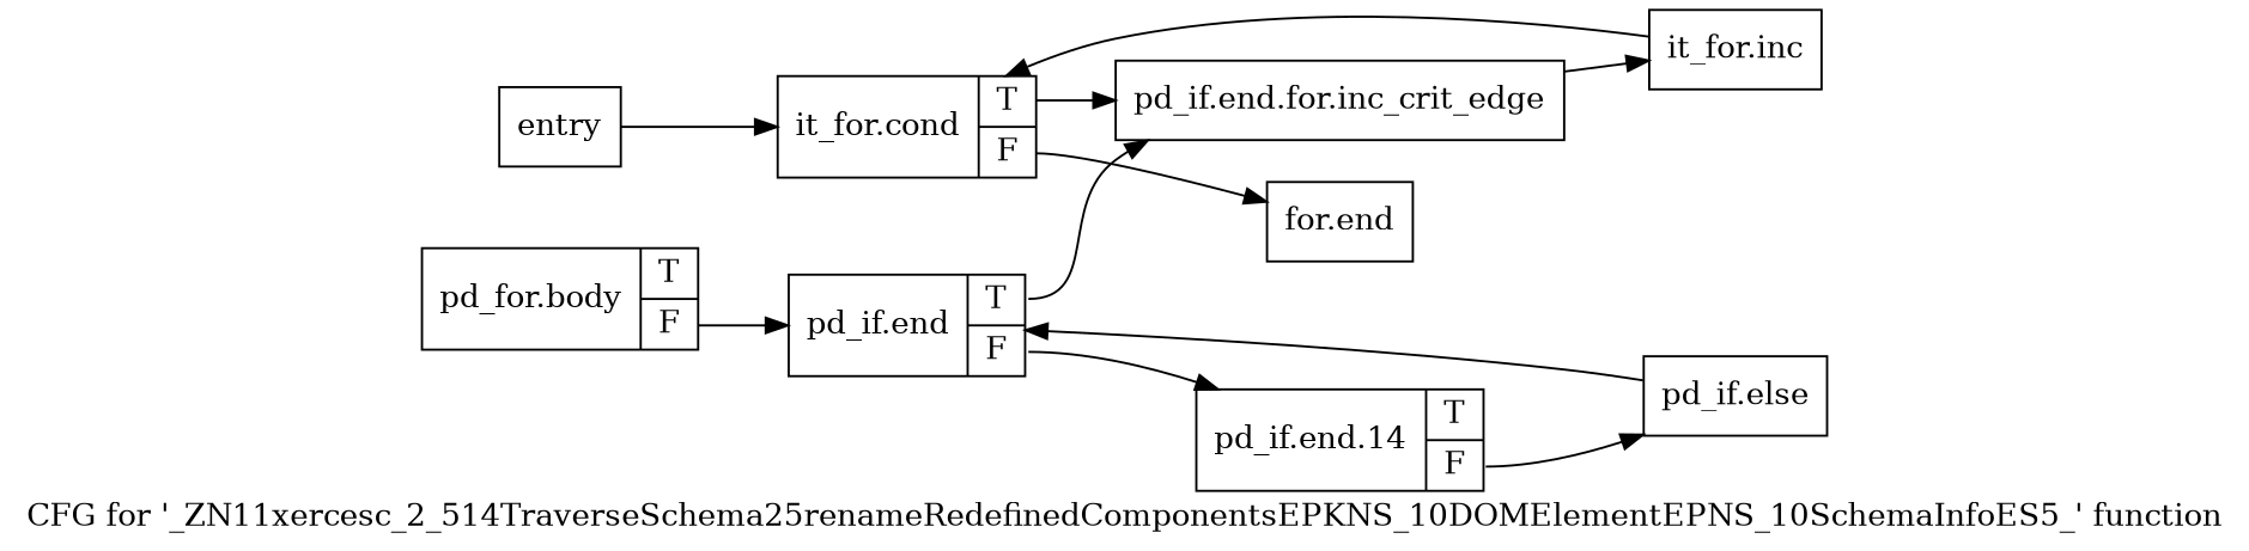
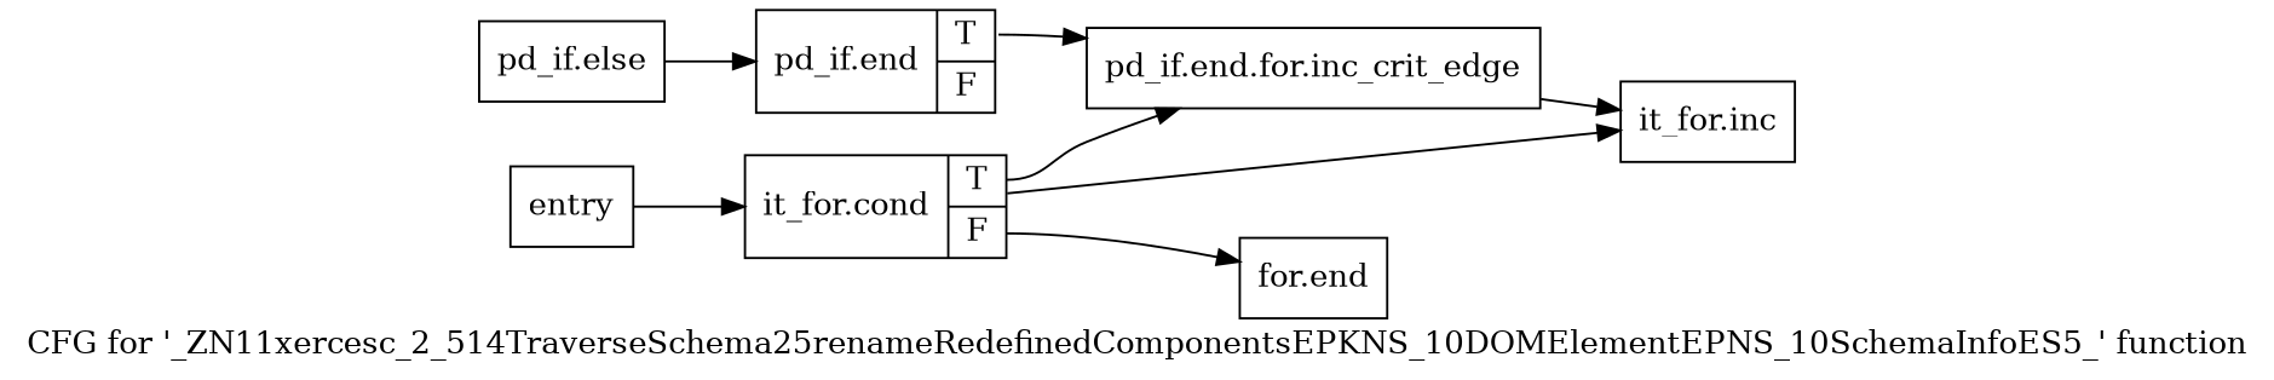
  digraph {
    label="CFG for '_ZN11xercesc_2_514TraverseSchema25renameRedefinedComponentsEPKNS_10DOMElementEPNS_10SchemaInfoES5_' function"
    rankdir=LR
    node [shape=record]
    n1 [label="{entry}"]
    n2 [label="{it_for.cond|{<s0>T|<s1>F}}"]
    n3 [label="{for.end}"]
    n4 [label="{pd_if.end.for.inc_crit_edge}"]
-   n5 [label="{pd_for.body|{<s0>T|<s1>F}}"]
    n6 [label="{pd_if.end|{<s0>T|<s1>F}}"]
-   n7 [label="{pd_if.end.14|{<s0>T|<s1>F}}"]
    n8 [label="{it_for.inc}"]
    n9 [label="{pd_if.else}"]
    n1 -> n2
    n2 -> n3 [tailport=s1]
    n2 -> n4 [tailport=s0]
    n4 -> n8
-   n5 -> n6 [tailport=s1]
    n6 -> n4 [tailport=s0]
-   n6 -> n7 [tailport=s1]
-   n7 -> n9 [tailport=s1]
-   n8 -> n2
+   n2 -> n8
    n9 -> n6
  }
